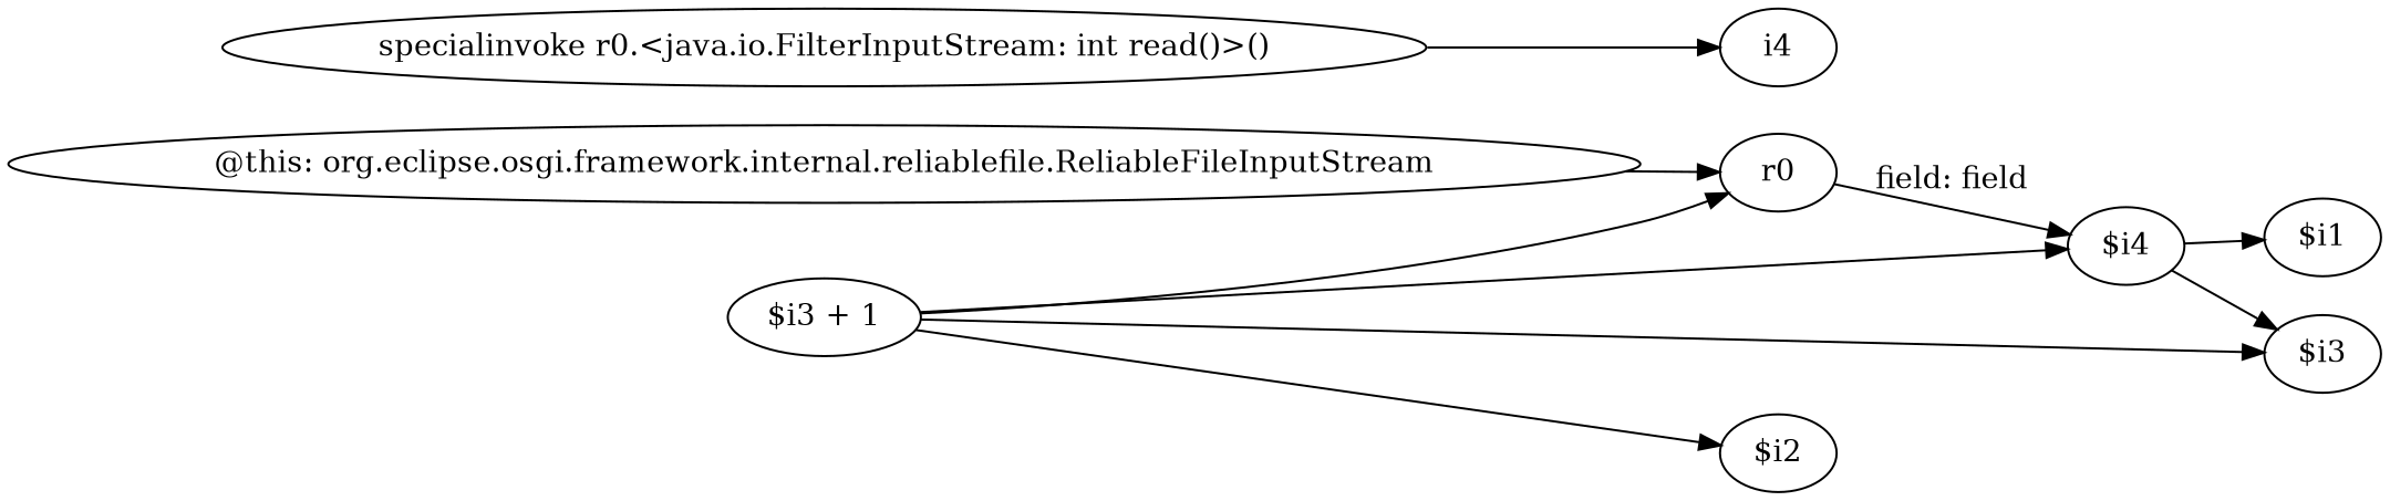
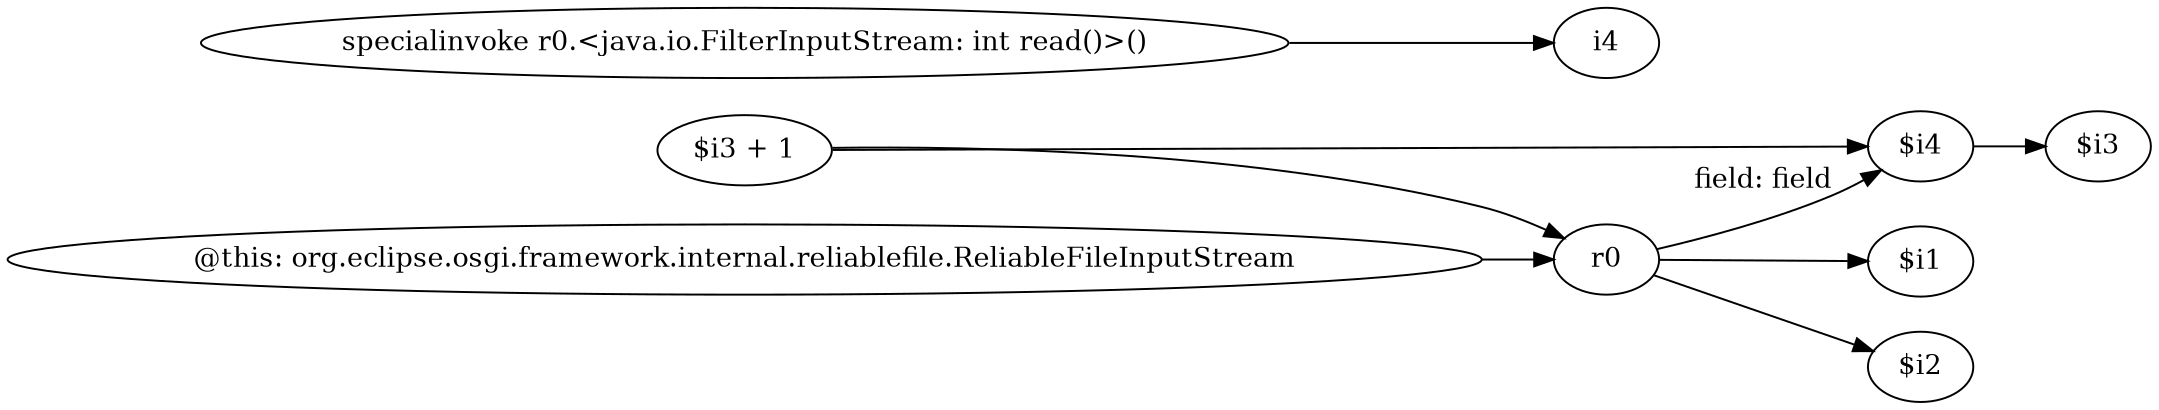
  digraph {
    rankdir=LR
    n1 [label="$i4"]
    n2 [label="$i1"]
    n3 [label="$i3"]
    n4 [label="$i2"]
    n5 [label="$i3 + 1"]
    n6 [label=r0]
    n7 [label="@this: org.eclipse.osgi.framework.internal.reliablefile.ReliableFileInputStream"]
    n8 [label="specialinvoke r0.<java.io.FilterInputStream: int read()>()"]
    n9 [label=i4]
-   n1 -> n2
+   n6 -> n2
    n1 -> n3
    n5 -> n1
-   n5 -> n3
-   n5 -> n4
+   n6 -> n4
    n5 -> n6
    n6 -> n1 [label="field: field"]
    n7 -> n6
    n8 -> n9
  }
